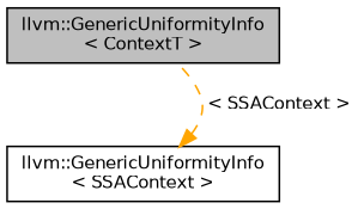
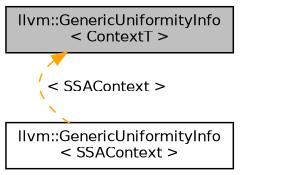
  digraph {
    node [color=black fontname=Helvetica fontsize=10 shape=record]
    n1 [fillcolor=grey75 fontcolor=black height=0.2 label="llvm::GenericUniformityInfo\l\< ContextT \>" style=filled width=0.4]
    n2 [height=0.2 label="llvm::GenericUniformityInfo\l\< SSAContext \>" width=0.4]
-   n2 -> n1 [color=orange dir=back fontname=Helvetica fontsize=10 label=" \< SSAContext \>" labelfontname=Helvetica labelfontsize=10 style=dashed]
+   n1 -> n2 [color=orange dir=back fontname=Helvetica fontsize=10 label=" \< SSAContext \>" labelfontname=Helvetica labelfontsize=10 style=dashed]
  }
